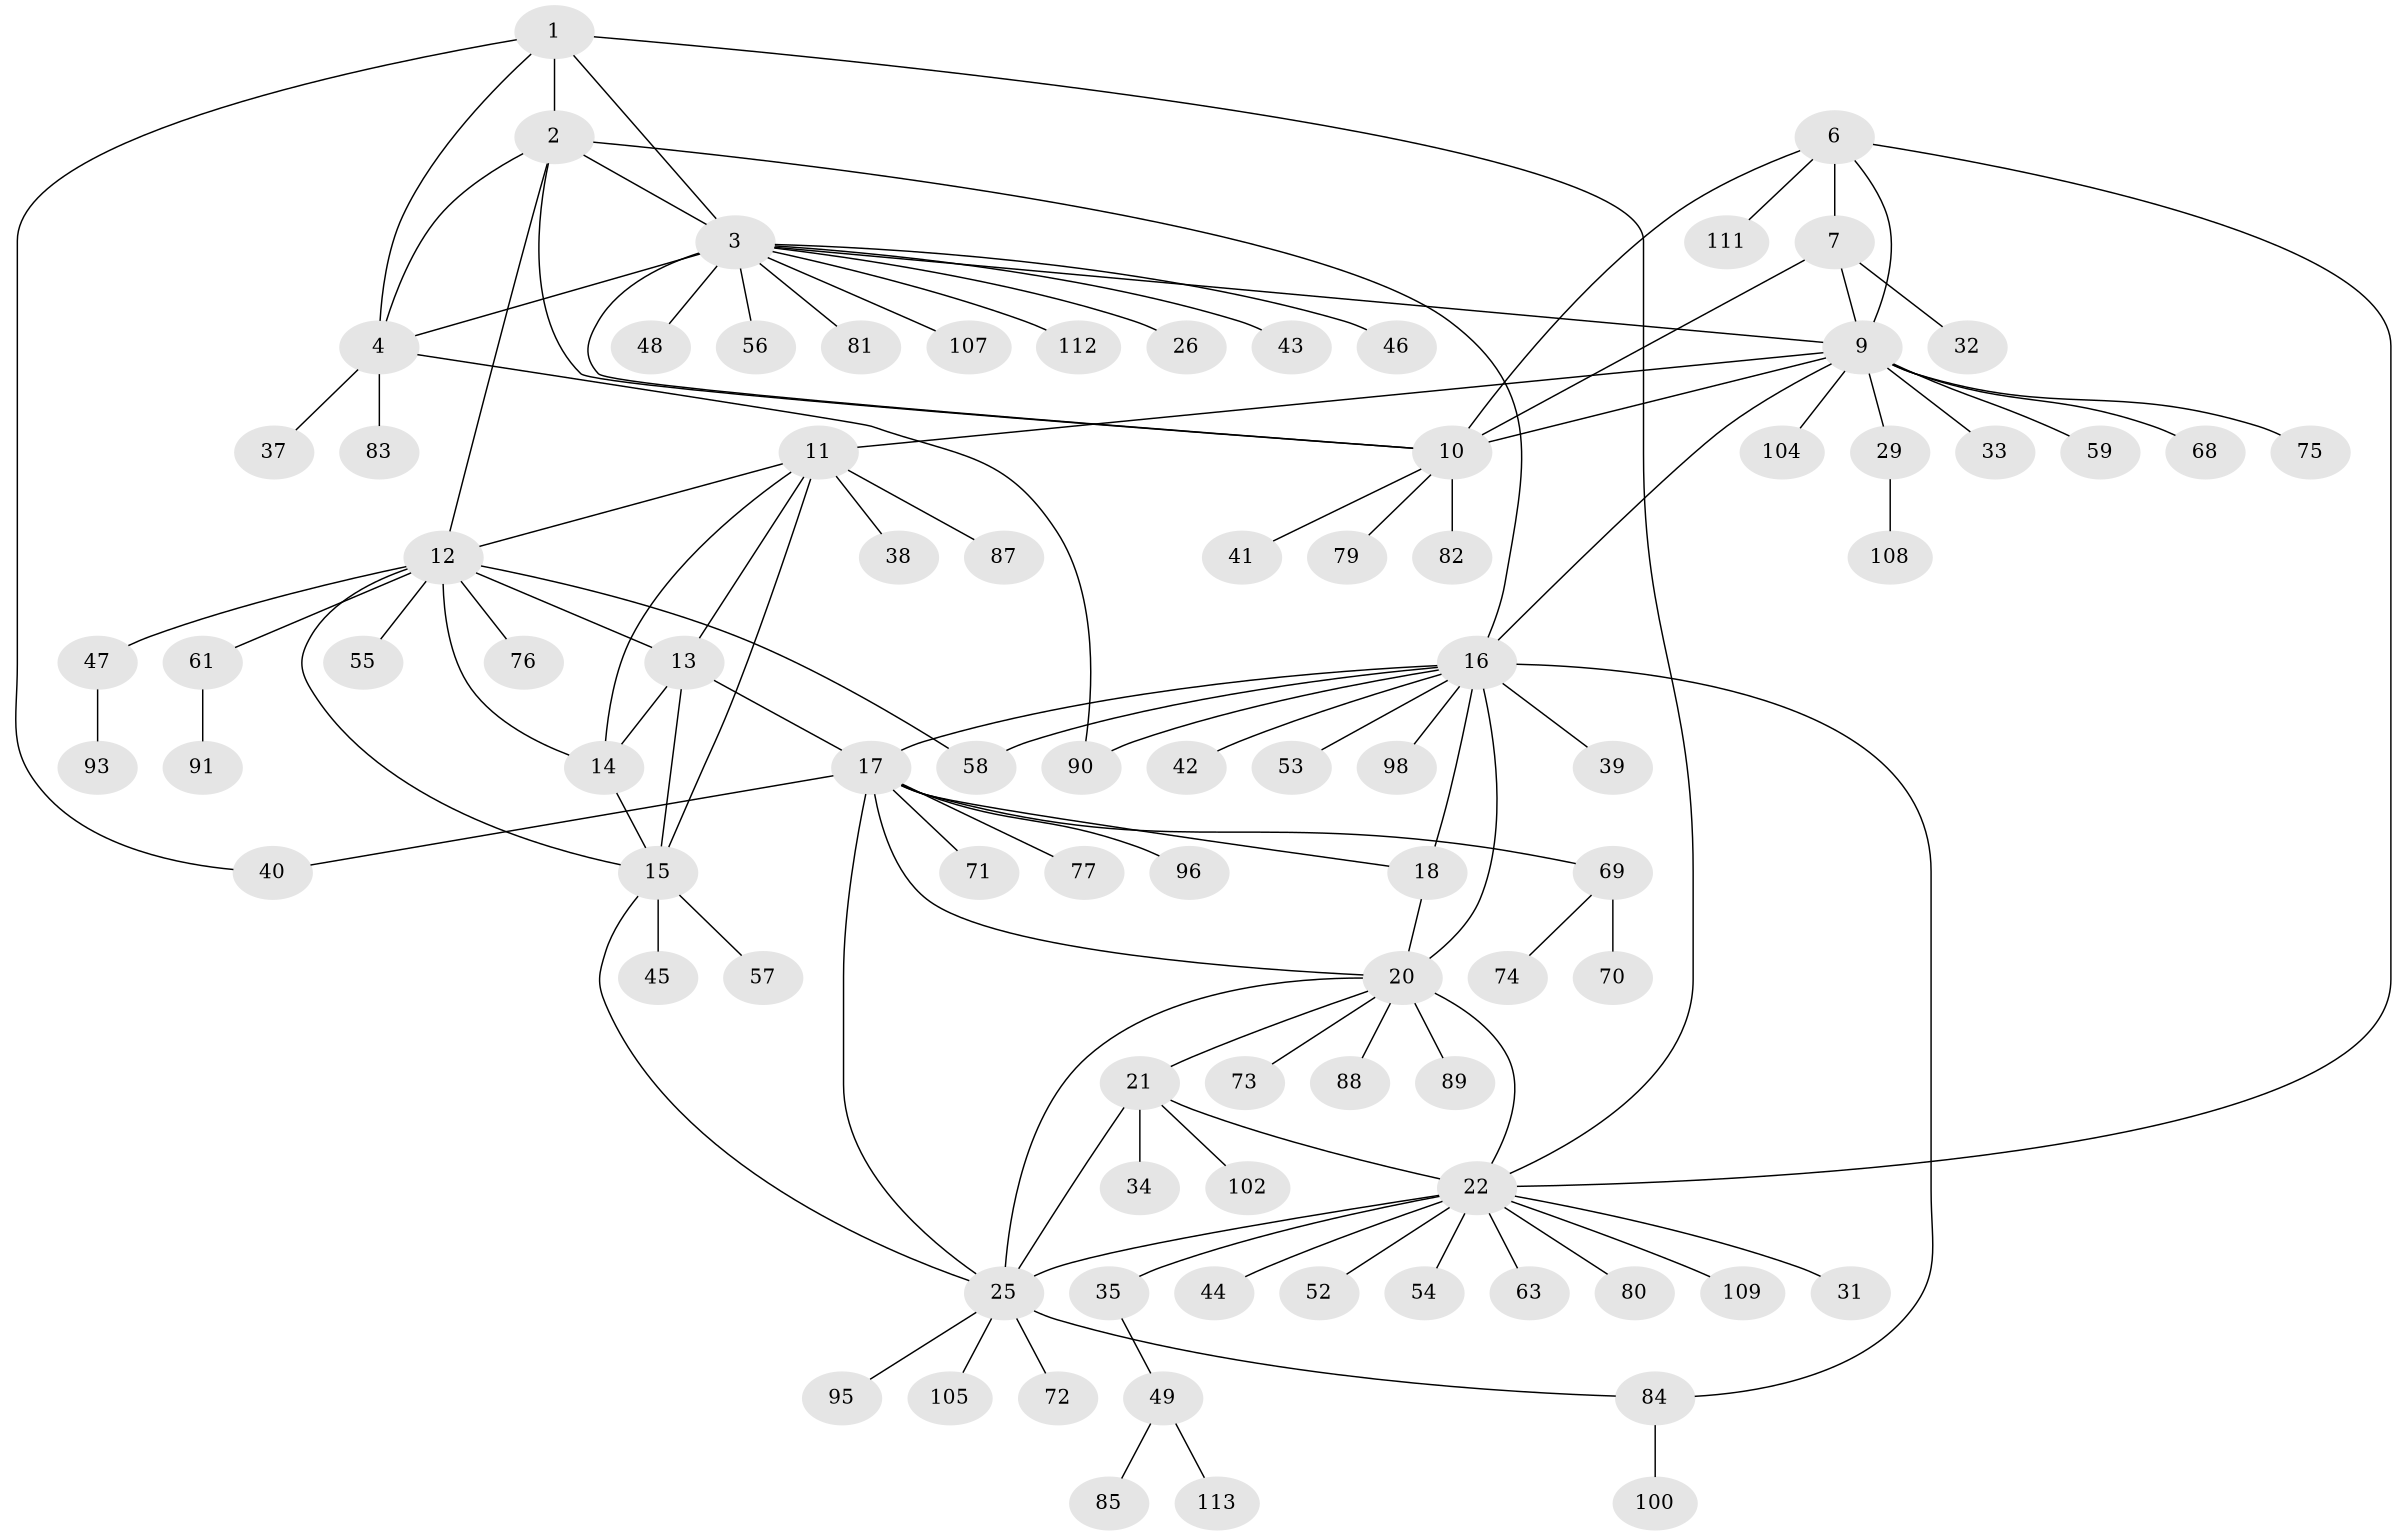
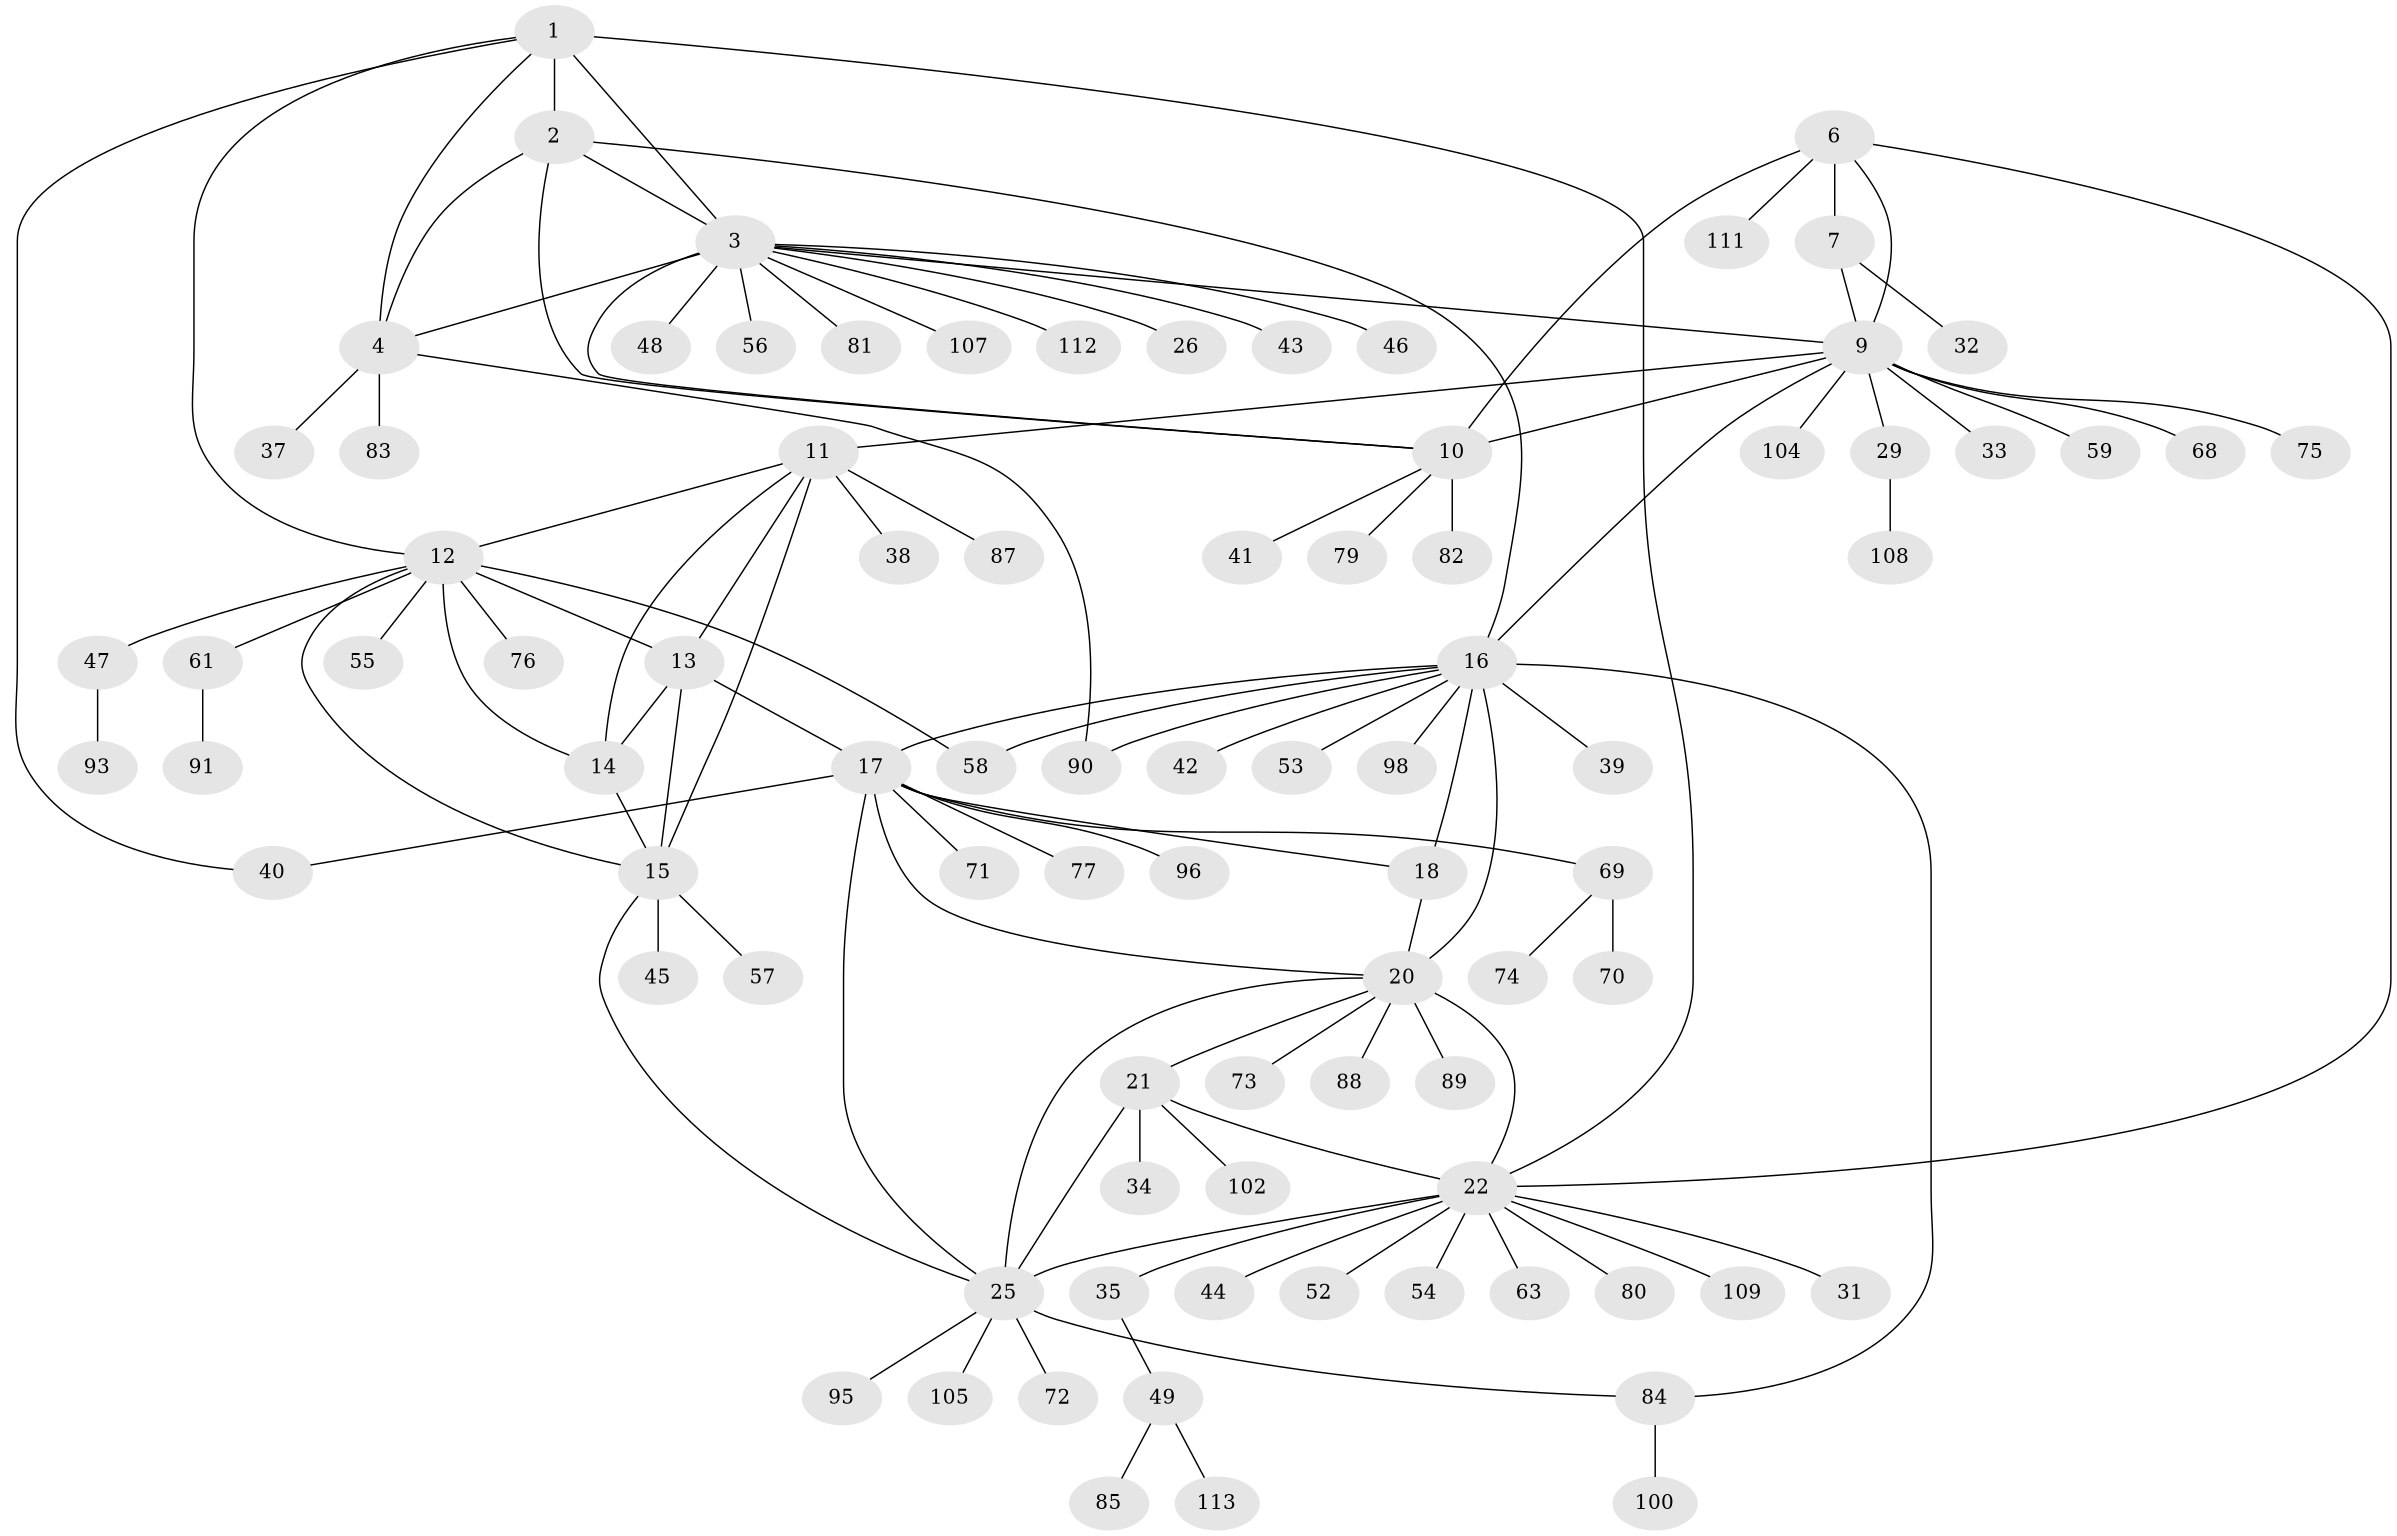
  graph {
    node [color=gray90 style=filled]
    1 [super="+99"]
    2 [super="+101"]
    3 [super="+5"]
    4 [super="+62"]
    22 [super="+23"]
    40
    10 [super="+65"]
    12 [super="+36"]
    16 [super="+19"]
    9 [super="+110"]
    26
    43
    46
    48
    56
    81
    107
    112
    37
    83
    90
    25 [super="+94"]
    31
    35 [super="+97"]
    44
    52
    54
    63
    80
    109
    41
    79
    82
    13 [super="+60"]
    14
    15 [super="+27"]
    47
    55
    58 [super="+78"]
    61
    76
    17 [super="+28"]
    18
    20 [super="+24"]
    39
    42
    53
    84 [super="+106"]
    98
    11 [super="+30"]
    29
    33 [super="+114"]
    n53 [label=59]
    68
    75
    104
    6 [super="+8"]
    7
    111
    32 [super="+59"]
    38 [super="+64"]
    87
    108
    45
    57
    93
    91
    69 [super="+86"]
    71
    77
    96
    72
    95
    105
    21 [super="+66"]
    73
    88
    89
    100
    70
    74
    34
    102
    49 [super="+67"]
    85
    113
    1 -- 2
    1 -- 3 [weight=2]
    1 -- 4
    1 -- 22
    1 -- 40
    2 -- 3 [weight=2]
    2 -- 4
    2 -- 10
-   2 -- 12
+   1 -- 12
    2 -- 16
    3 -- 4 [weight=2]
    3 -- 10
    3 -- 9
    3 -- 26
    3 -- 43
    3 -- 46
    3 -- 48
    3 -- 56
    3 -- 81
    3 -- 107
    3 -- 112
    4 -- 37
    4 -- 83
    4 -- 90
    22 -- 25 [weight=2]
    22 -- 31
    22 -- 35
    22 -- 44
    22 -- 52
    22 -- 54
    22 -- 63
    22 -- 80
    22 -- 109
    10 -- 41
    10 -- 79
    10 -- 82
    12 -- 13
    12 -- 14
    12 -- 15
    12 -- 47
    12 -- 55
    12 -- 58
    12 -- 61
    12 -- 76
    16 -- 90
    16 -- 58
    16 -- 17 [weight=2]
    16 -- 18 [weight=2]
    16 -- 20 [weight=2]
    16 -- 39
    16 -- 42
    16 -- 53
    16 -- 84
    16 -- 98
    9 -- 10
    9 -- 16
    9 -- 11
    9 -- 29
    9 -- 33
    9 -- n53
    9 -- 68
    9 -- 75
    9 -- 104
    25 -- 84
    25 -- 72
    25 -- 95
    25 -- 105
    35 -- 49
    13 -- 14
    13 -- 15
    13 -- 17
    14 -- 15
    15 -- 25
    15 -- 45
    15 -- 57
    47 -- 93
    61 -- 91
    17 -- 40
    17 -- 25
    17 -- 18
    17 -- 20
    17 -- 69
    17 -- 71
    17 -- 77
    17 -- 96
    18 -- 20
    20 -- 22 [weight=2]
    20 -- 25
    20 -- 21
    20 -- 73
    20 -- 88
    20 -- 89
    84 -- 100
    11 -- 12
    11 -- 13
    11 -- 14
    11 -- 15
    11 -- 38
    11 -- 87
    29 -- 108
    6 -- 22
    6 -- 10 [weight=2]
    6 -- 9 [weight=2]
    6 -- 7 [weight=2]
    6 -- 111
-   7 -- 10
    7 -- 9
    7 -- 32
    69 -- 70
    69 -- 74
    21 -- 22 [weight=2]
    21 -- 25
    21 -- 34
    21 -- 102
    49 -- 85
    49 -- 113
  }
